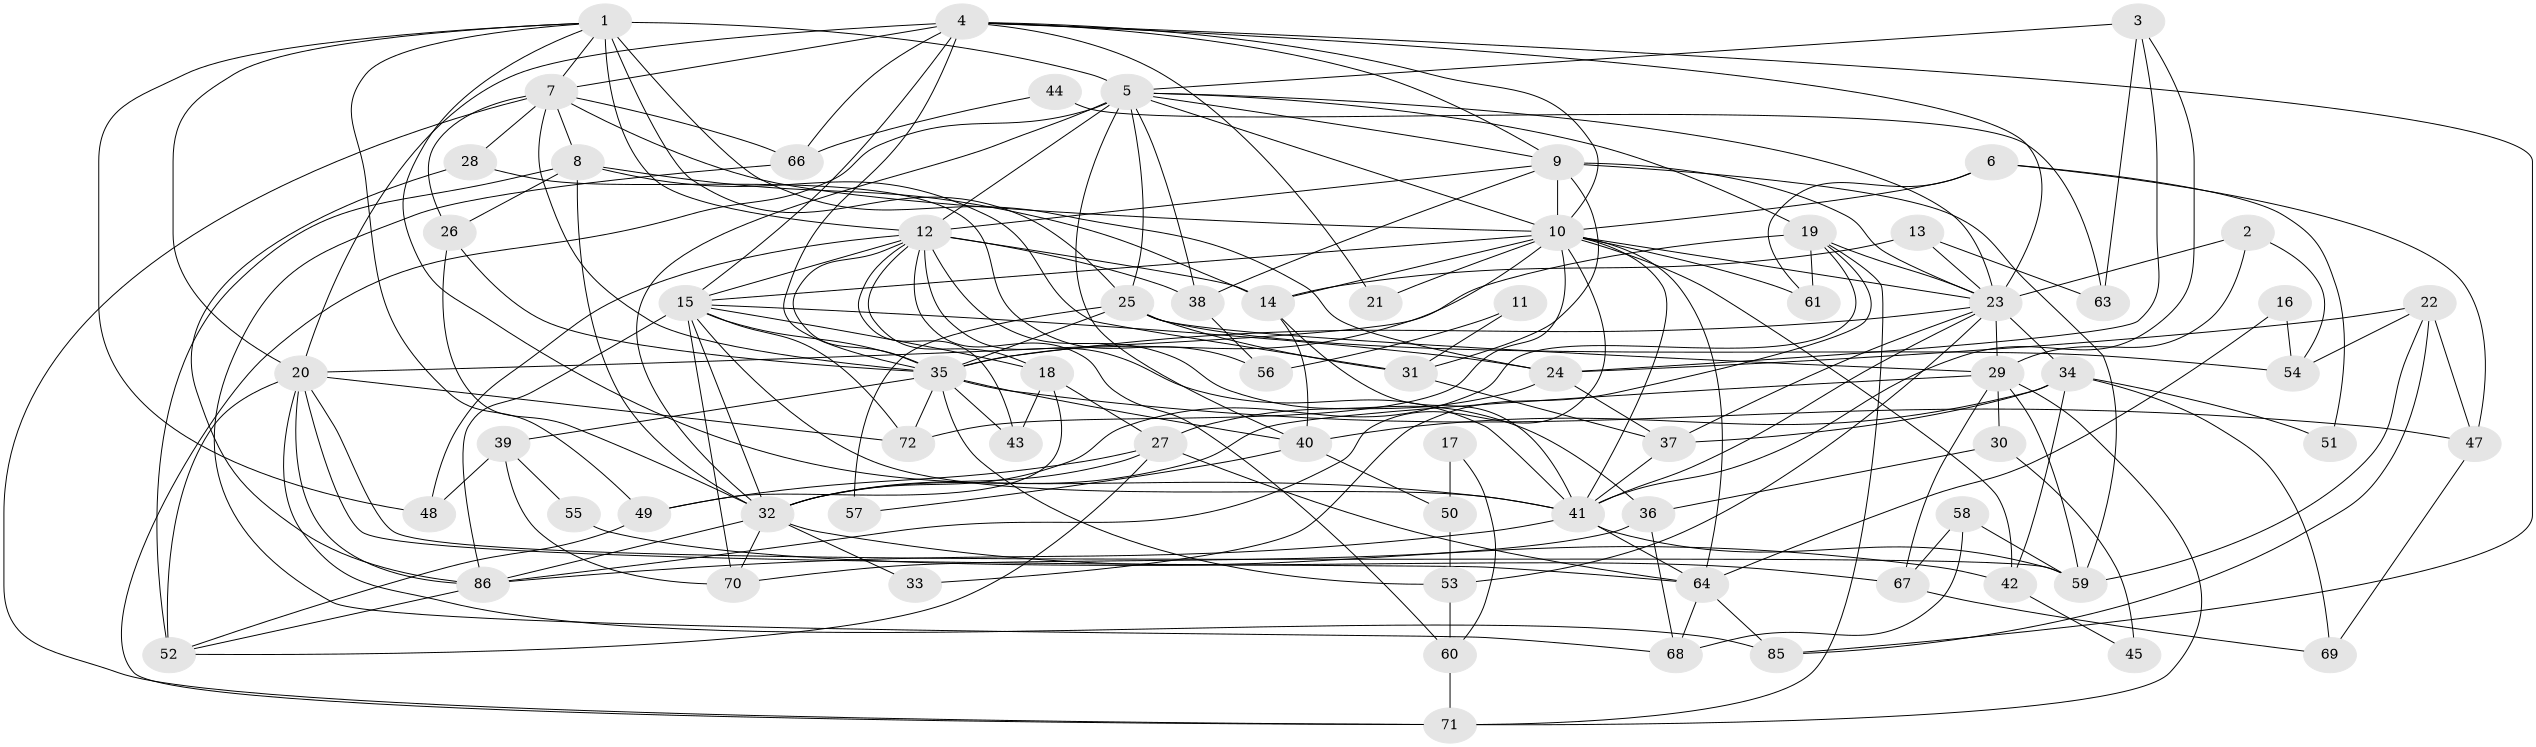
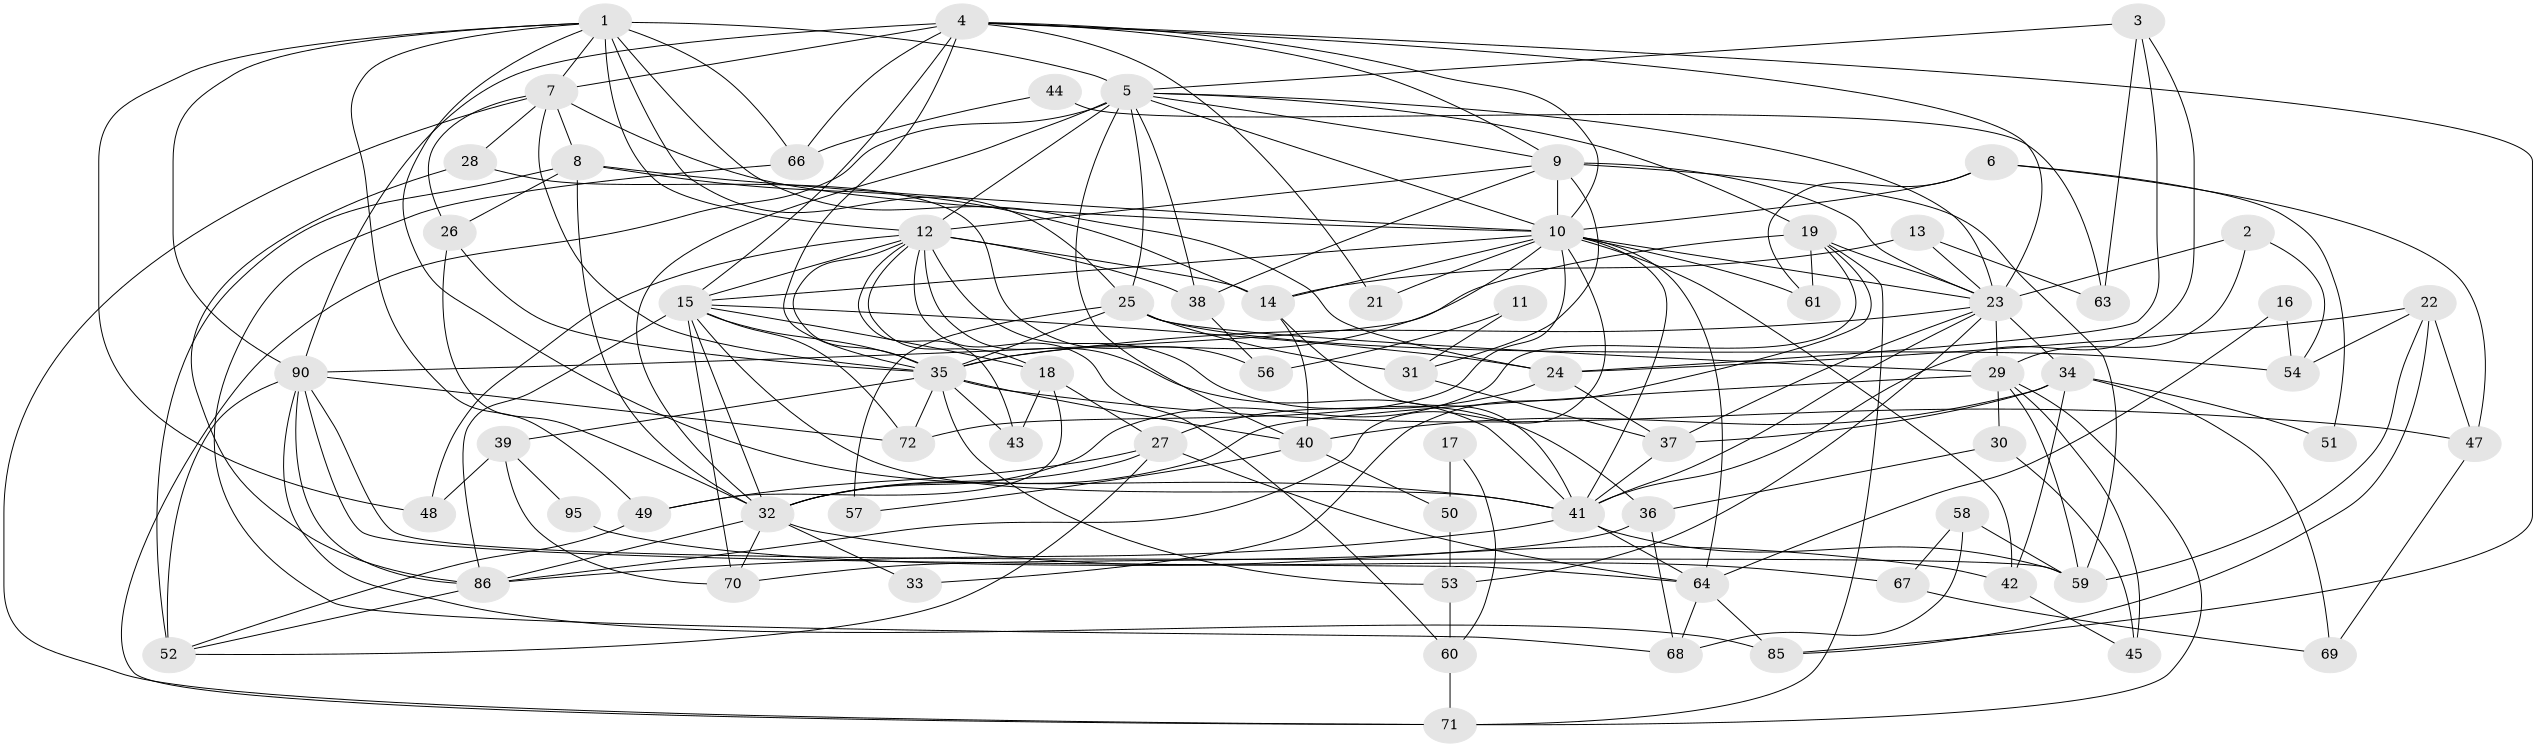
  graph {
    node [color=gray90 style=filled]
    edge [weight=1.0]
    1
    5
    7
    12
-   20
+   20 [label=90]
    24
    25
    41
    48
    49
    23
    9
    10
    19
    32
    38
    40
    71
    35
    66
    8
    26
    28
    15
    14
    18
    36
    43
    60
    n30 [label=85]
    52
    59
    n33 [label=86]
    64
    72
    27
    37
    29
    54
    31
    57
    2
    34
    53
    30
    45
    3
    63
    4
    21
    61
    42
    70
    47
    39
    68
    33
    56
    50
    6
    51
    69
    11
    13
    16
    17
    22
-   55
+   55 [label=95]
    67
    44
    58
    1 -- 5
    1 -- 7
    1 -- 12
    1 -- 20
    1 -- 24
    1 -- 25
    1 -- 41
    1 -- 48
    1 -- 49
    5 -- 12 [weight=4.0]
    5 -- 25
    5 -- 23 [weight=2.0]
    5 -- 9
    5 -- 10
    5 -- 19
    5 -- 32
    5 -- 38
    5 -- 40
    5 -- 71
    7 -- 10
    7 -- 71
    7 -- 35
-   7 -- 66
+   1 -- 66
    7 -- 8
    7 -- 26
    7 -- 28 [weight=2.0]
    12 -- 41 [weight=2.0]
    12 -- 48
    12 -- 38
    12 -- 35
    12 -- 15
    12 -- 14
    12 -- 18
    12 -- 36
    12 -- 43 [weight=2.0]
    12 -- 60
    20 -- n30
    20 -- 52 [weight=2.0]
    20 -- 59
    20 -- n33
    20 -- 64
    20 -- 72
    24 -- 27
    24 -- 37
    25 -- 35 [weight=2.0]
    25 -- 29
    25 -- 54
    25 -- 31
    25 -- 57 [weight=2.0]
    41 -- 59
    41 -- n33
    41 -- 64
    49 -- 52
    23 -- 41
    23 -- 35
    23 -- 37
    23 -- 29
    23 -- 34
    23 -- 53
    9 -- 12
    9 -- 23 [weight=3.0]
    9 -- 10
    9 -- 38 [weight=2.0]
    9 -- 59
    9 -- 31
    10 -- 41
    10 -- 23
    10 -- 35
    10 -- 15
    10 -- 14
    10 -- n33
    10 -- 64
    10 -- 72
    10 -- 21
    10 -- 61
    10 -- 42
    19 -- 20
    19 -- 23
    19 -- 32 [weight=2.0]
    19 -- 71
    19 -- 61
    19 -- 33
    32 -- n33
    32 -- 42
    32 -- 70
    32 -- 33
    38 -- 56
    40 -- 57
    40 -- 50
    35 -- 40
    35 -- 43
    35 -- 72
    35 -- 53
    35 -- 47 [weight=2.0]
    35 -- 39
    66 -- 68
-   8 -- 31
+   8 -- 10
    8 -- 32
    8 -- 26
    8 -- 14
    8 -- 52
    26 -- 32
    26 -- 35
    28 -- n33
    28 -- 56
    15 -- 24
    15 -- 41
    15 -- 32
    15 -- 35
    15 -- 18
    15 -- n33
    15 -- 72
    15 -- 70
    14 -- 41
    14 -- 40
    18 -- 49
    18 -- 43
    18 -- 27
    36 -- 70
    36 -- 68
    60 -- 71
    n33 -- 52
    64 -- n30
    64 -- 68
    27 -- 49
    27 -- 32
    27 -- 52
    27 -- 64
    37 -- 41
    29 -- 32
    29 -- 71
    29 -- 59
    29 -- 30
-   29 -- 67
+   29 -- 45
    31 -- 37
    2 -- 23
    2 -- 29
    2 -- 54
    34 -- 40
    34 -- 37
    34 -- 42
    34 -- 51
    34 -- 69
    53 -- 60
    30 -- 36
    30 -- 45
    3 -- 5
    3 -- 24
    3 -- 41
    3 -- 63
    4 -- 7
    4 -- 20
    4 -- 23
    4 -- 9
    4 -- 10
    4 -- 35 [weight=2.0]
    4 -- 66
    4 -- 15
    4 -- n30
    4 -- 21
    42 -- 45
    47 -- 69
    39 -- 48
    39 -- 70
    39 -- 55
    50 -- 53
    6 -- 10
    6 -- 61
    6 -- 47
    6 -- 51
    11 -- 31
    11 -- 56
    13 -- 23 [weight=2.0]
    13 -- 14
    13 -- 63
    16 -- 64
    16 -- 54
    17 -- 60
    17 -- 50
    22 -- 24
    22 -- n30
    22 -- 59
    22 -- 54 [weight=2.0]
    22 -- 47
    55 -- 67
    67 -- 69
    44 -- 66
    44 -- 63
    58 -- 59
    58 -- 68
    58 -- 67
  }
